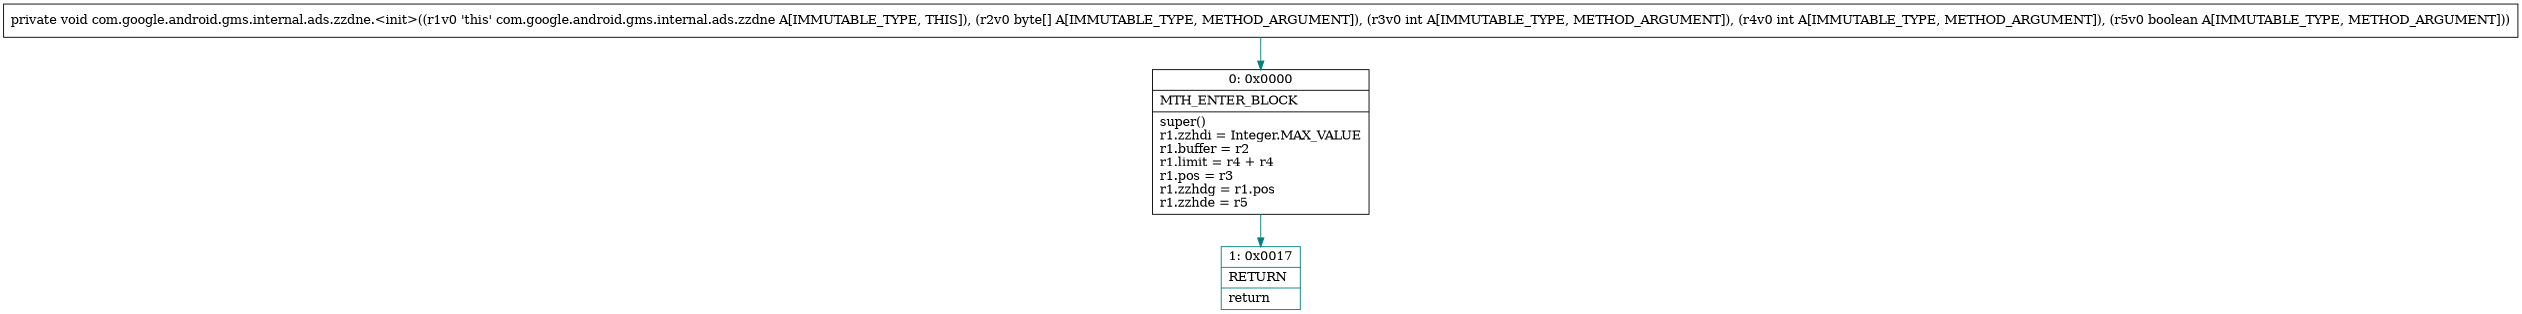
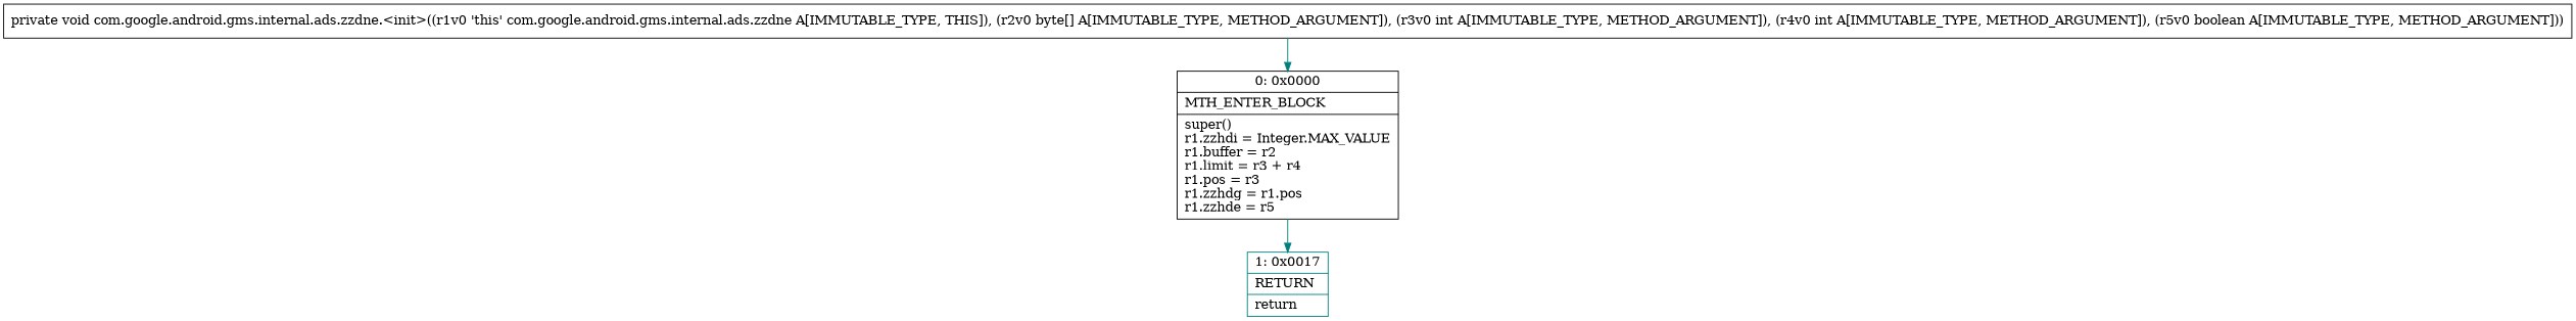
  digraph {
    node [shape=record color=black]
    edge [color=teal]
-   n1 [label="{0\:\ 0x0000|MTH_ENTER_BLOCK\l|super()\lr1.zzhdi = Integer.MAX_VALUE\lr1.buffer = r2\lr1.limit = r4 + r4\lr1.pos = r3\lr1.zzhdg = r1.pos\lr1.zzhde = r5\l}"]
+   n1 [label="{0\:\ 0x0000|MTH_ENTER_BLOCK\l|super()\lr1.zzhdi = Integer.MAX_VALUE\lr1.buffer = r2\lr1.limit = r3 + r4\lr1.pos = r3\lr1.zzhdg = r1.pos\lr1.zzhde = r5\l}"]
    n2 [label="{1\:\ 0x0017|RETURN\l|return\l}" color=teal]
    n3 [label="{private void com.google.android.gms.internal.ads.zzdne.\<init\>((r1v0 'this' com.google.android.gms.internal.ads.zzdne A[IMMUTABLE_TYPE, THIS]), (r2v0 byte[] A[IMMUTABLE_TYPE, METHOD_ARGUMENT]), (r3v0 int A[IMMUTABLE_TYPE, METHOD_ARGUMENT]), (r4v0 int A[IMMUTABLE_TYPE, METHOD_ARGUMENT]), (r5v0 boolean A[IMMUTABLE_TYPE, METHOD_ARGUMENT])) }"]
    n1 -> n2
    n3 -> n1
  }
